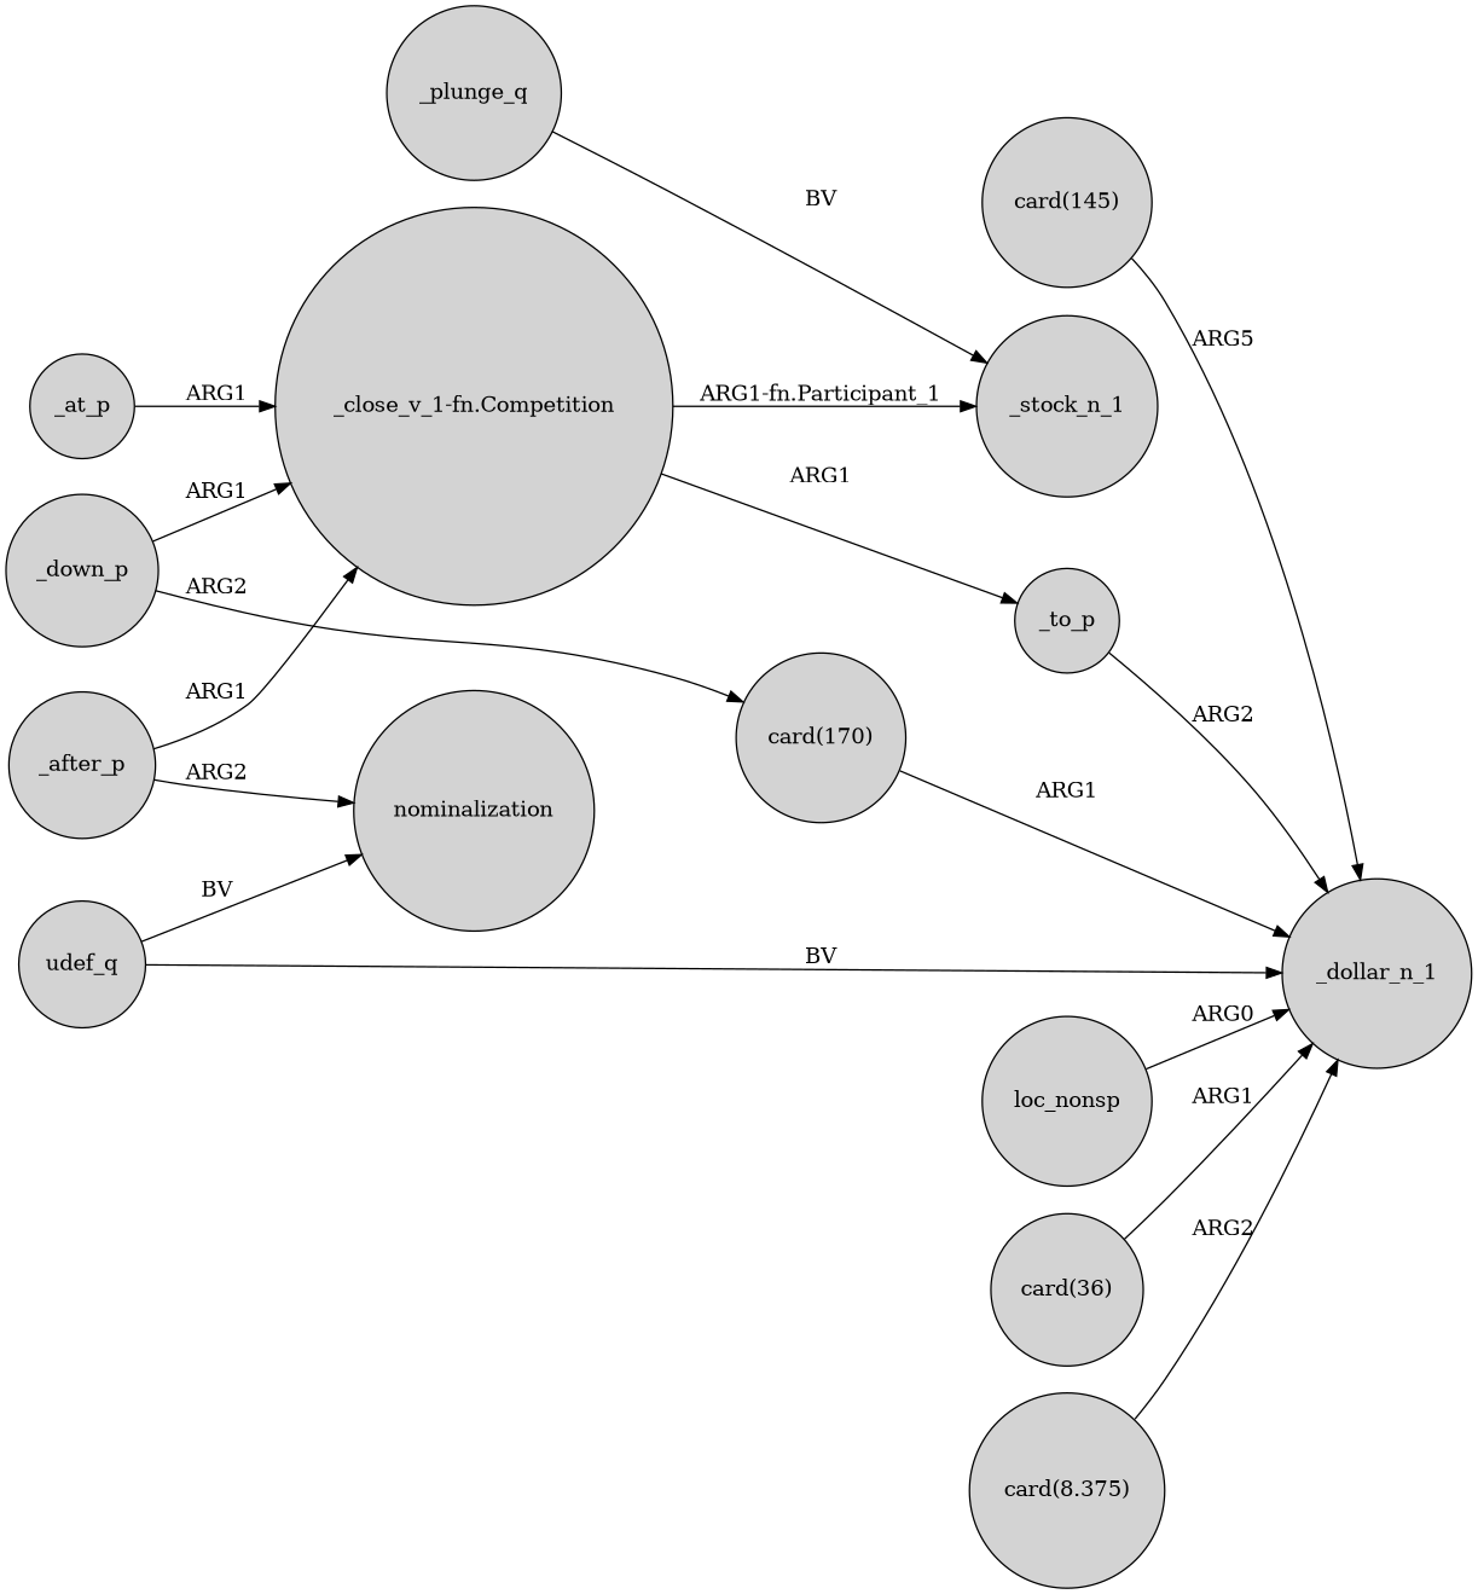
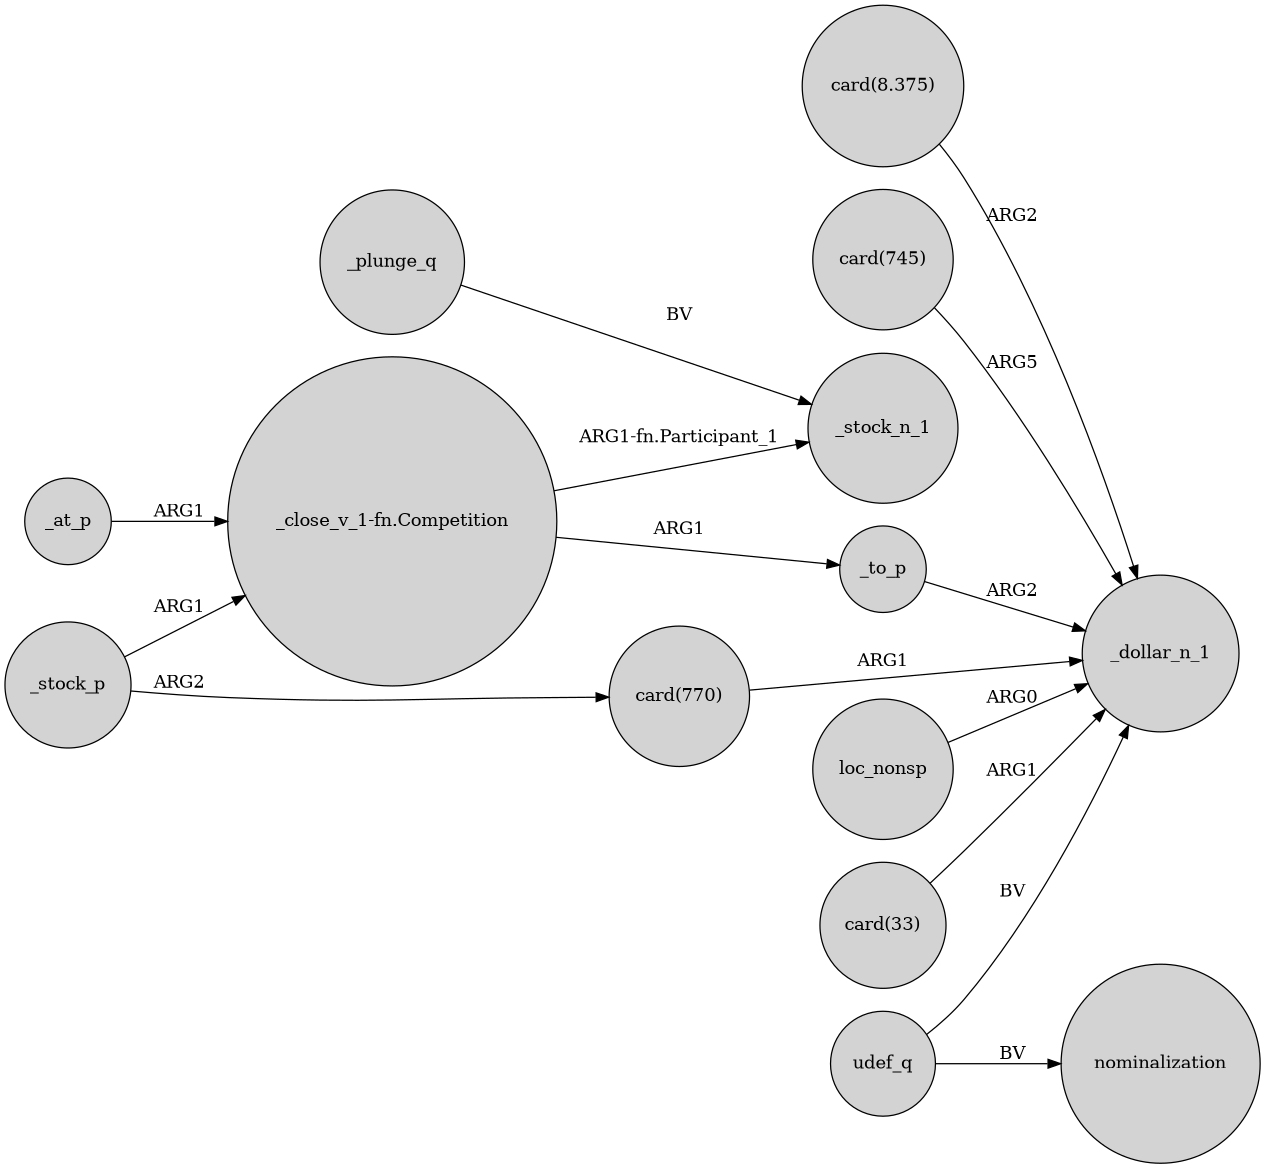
  digraph {
    rankdir=LR
    node [shape=circle style=filled]
-   "card(145)"
+   "card(145)" [label="card(745)"]
    _dollar_n_1
-   _after_p
    "_close_v_1-fn.Competition"
    nominalization
    _stock_n_1
    _to_p
    loc_nonsp
    _at_p
    udef_q
-   _down_p
-   "card(170)"
-   "card(33)" [label="card(36)"]
+   _down_p [label=_stock_p]
+   "card(170)" [label="card(770)"]
+   "card(33)"
    n14 [label=_plunge_q]
    "card(8.375)"
    "card(145)" -> _dollar_n_1 [label=ARG5]
-   _after_p -> "_close_v_1-fn.Competition" [label=ARG1]
-   _after_p -> nominalization [label=ARG2]
    "_close_v_1-fn.Competition" -> _stock_n_1 [label="ARG1-fn.Participant_1"]
    "_close_v_1-fn.Competition" -> _to_p [label=ARG1]
    _to_p -> _dollar_n_1 [label=ARG2]
    loc_nonsp -> _dollar_n_1 [label=ARG0]
    _at_p -> "_close_v_1-fn.Competition" [label=ARG1]
    udef_q -> _dollar_n_1 [label=BV]
    udef_q -> nominalization [label=BV]
    _down_p -> "_close_v_1-fn.Competition" [label=ARG1]
    _down_p -> "card(170)" [label=ARG2]
    "card(170)" -> _dollar_n_1 [label=ARG1]
    "card(33)" -> _dollar_n_1 [label=ARG1]
    n14 -> _stock_n_1 [label=BV]
    "card(8.375)" -> _dollar_n_1 [label=ARG2]
  }
